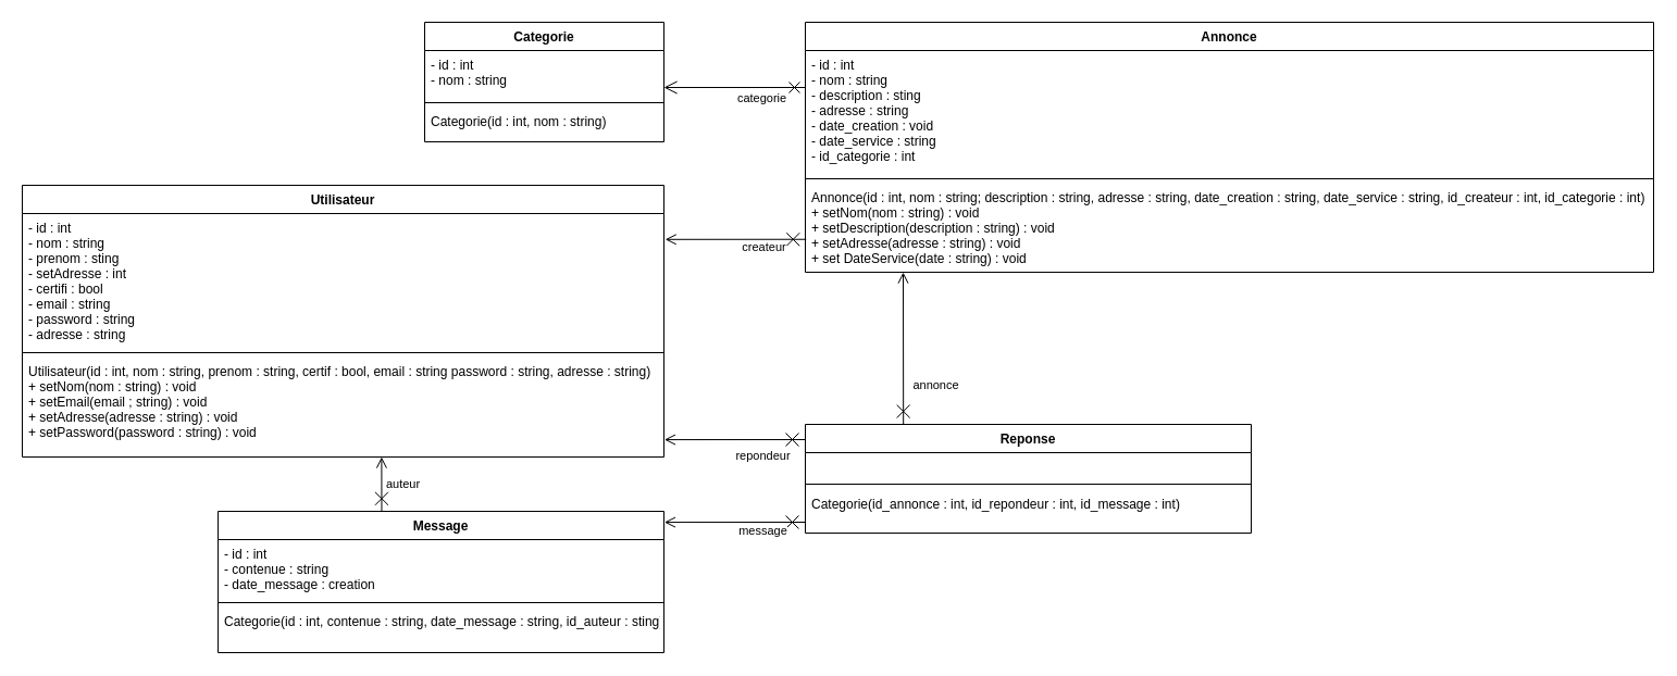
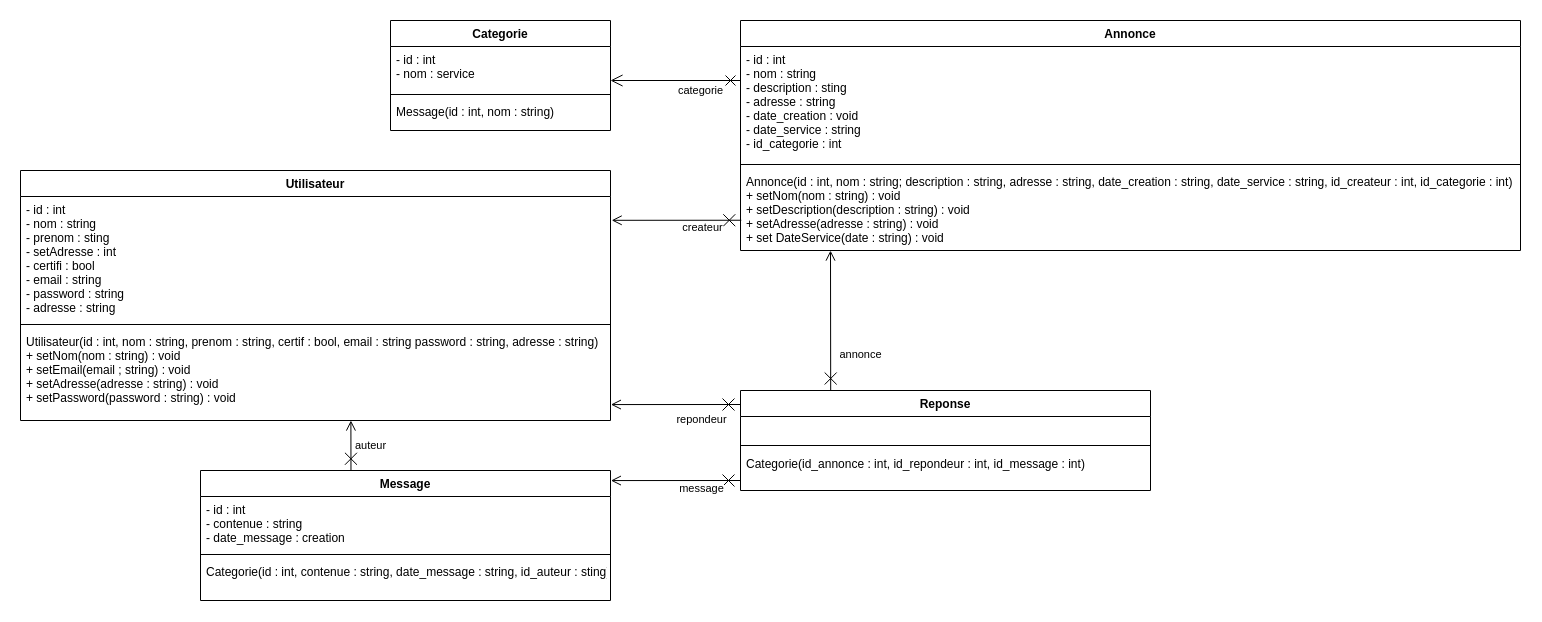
  <mxCell id="0" />
  <mxCell id="1" parent="0" />
  <mxCell id="2" value="Utilisateur" style="swimlane;fontStyle=1;align=center;verticalAlign=top;childLayout=stackLayout;horizontal=1;startSize=26;horizontalStack=0;resizeParent=1;resizeParentMax=0;resizeLast=0;collapsible=1;marginBottom=0;" parent="1" vertex="1"><mxGeometry x="20" y="170" width="590" height="250" as="geometry" /></mxCell>
  <mxCell id="3" value="- id : int&#10;- nom : string&#10;- prenom : sting&#10;- setAdresse : int&#10;- certifi : bool&#10;- email : string&#10;- password : string&#10;- adresse : string&#10;" style="text;strokeColor=none;fillColor=none;align=left;verticalAlign=top;spacingLeft=4;spacingRight=4;overflow=hidden;rotatable=0;points=[[0,0.5],[1,0.5]];portConstraint=eastwest;" parent="2" vertex="1"><mxGeometry y="26" width="590" height="124" as="geometry" /></mxCell>
  <mxCell id="4" value="" style="line;strokeWidth=1;fillColor=none;align=left;verticalAlign=middle;spacingTop=-1;spacingLeft=3;spacingRight=3;rotatable=0;labelPosition=right;points=[];portConstraint=eastwest;" parent="2" vertex="1"><mxGeometry y="150" width="590" height="8" as="geometry" /></mxCell>
  <mxCell id="5" value="Utilisateur(id : int, nom : string, prenom : string, certif : bool, email : string password : string, adresse : string)&#10;+ setNom(nom : string) : void&#10;+ setEmail(email ; string) : void&#10;+ setAdresse(adresse : string) : void&#10;+ setPassword(password : string) : void&#10;&#10;" style="text;strokeColor=none;fillColor=none;align=left;verticalAlign=top;spacingLeft=4;spacingRight=4;overflow=hidden;rotatable=0;points=[[0,0.5],[1,0.5]];portConstraint=eastwest;" parent="2" vertex="1"><mxGeometry y="158" width="590" height="92" as="geometry" /></mxCell>
  <mxCell id="6" value="Annonce" style="swimlane;fontStyle=1;align=center;verticalAlign=top;childLayout=stackLayout;horizontal=1;startSize=26;horizontalStack=0;resizeParent=1;resizeParentMax=0;resizeLast=0;collapsible=1;marginBottom=0;" parent="1" vertex="1"><mxGeometry x="740" y="20" width="780" height="230" as="geometry" /></mxCell>
  <mxCell id="7" value="- id : int&#10;- nom : string&#10;- description : sting&#10;- adresse : string&#10;- date_creation : void&#10;- date_service : string&#10;- id_categorie : int&#10;&#10;" style="text;strokeColor=none;fillColor=none;align=left;verticalAlign=top;spacingLeft=4;spacingRight=4;overflow=hidden;rotatable=0;points=[[0,0.5],[1,0.5]];portConstraint=eastwest;" parent="6" vertex="1"><mxGeometry y="26" width="780" height="114" as="geometry" /></mxCell>
  <mxCell id="8" value="" style="line;strokeWidth=1;fillColor=none;align=left;verticalAlign=middle;spacingTop=-1;spacingLeft=3;spacingRight=3;rotatable=0;labelPosition=right;points=[];portConstraint=eastwest;" parent="6" vertex="1"><mxGeometry y="140" width="780" height="8" as="geometry" /></mxCell>
  <mxCell id="9" value="Annonce(id : int, nom : string; description : string, adresse : string, date_creation : string, date_service : string, id_createur : int, id_categorie : int)&#10;+ setNom(nom : string) : void&#10;+ setDescription(description : string) : void&#10;+ setAdresse(adresse : string) : void&#10;+ set DateService(date : string) : void&#10;&#10;" style="text;strokeColor=none;fillColor=none;align=left;verticalAlign=top;spacingLeft=4;spacingRight=4;overflow=hidden;rotatable=0;points=[[0,0.5],[1,0.5]];portConstraint=eastwest;" parent="6" vertex="1"><mxGeometry y="148" width="780" height="82" as="geometry" /></mxCell>
  <mxCell id="10" value="" style="endArrow=open;startArrow=cross;endFill=0;startFill=0;endSize=8;startSize=10;html=1;entryX=1.002;entryY=0.192;entryDx=0;entryDy=0;entryPerimeter=0;exitX=0.22;exitY=0;exitDx=0;exitDy=0;exitPerimeter=0;" edge="1" parent="6" source="16"><mxGeometry width="160" relative="1" as="geometry"><mxPoint x="219.6" y="230" as="sourcePoint" /><mxPoint x="90.0" y="230.068" as="targetPoint" /></mxGeometry></mxCell>
  <mxCell id="11" value="annonce" style="edgeLabel;html=1;align=center;verticalAlign=middle;resizable=0;points=[];" vertex="1" connectable="0" parent="10"><mxGeometry x="0.42" y="-1" relative="1" as="geometry"><mxPoint x="28.94" y="62.23" as="offset" /></mxGeometry></mxCell>
  <mxCell id="12" value="Message" style="swimlane;fontStyle=1;align=center;verticalAlign=top;childLayout=stackLayout;horizontal=1;startSize=26;horizontalStack=0;resizeParent=1;resizeParentMax=0;resizeLast=0;collapsible=1;marginBottom=0;" vertex="1" parent="1"><mxGeometry x="200" y="470" width="410" height="130" as="geometry" /></mxCell>
  <mxCell id="13" value="- id : int&#10;- contenue : string&#10;- date_message : creation&#10;" style="text;strokeColor=none;fillColor=none;align=left;verticalAlign=top;spacingLeft=4;spacingRight=4;overflow=hidden;rotatable=0;points=[[0,0.5],[1,0.5]];portConstraint=eastwest;" vertex="1" parent="12"><mxGeometry y="26" width="410" height="54" as="geometry" /></mxCell>
  <mxCell id="14" value="" style="line;strokeWidth=1;fillColor=none;align=left;verticalAlign=middle;spacingTop=-1;spacingLeft=3;spacingRight=3;rotatable=0;labelPosition=right;points=[];portConstraint=eastwest;" vertex="1" parent="12"><mxGeometry y="80" width="410" height="8" as="geometry" /></mxCell>
  <mxCell id="15" value="Categorie(id : int, contenue : string, date_message : string, id_auteur : sting)&#10;&#10;&#10;&#10;" style="text;strokeColor=none;fillColor=none;align=left;verticalAlign=top;spacingLeft=4;spacingRight=4;overflow=hidden;rotatable=0;points=[[0,0.5],[1,0.5]];portConstraint=eastwest;" vertex="1" parent="12"><mxGeometry y="88" width="410" height="42" as="geometry" /></mxCell>
  <mxCell id="16" value="Reponse" style="swimlane;fontStyle=1;align=center;verticalAlign=top;childLayout=stackLayout;horizontal=1;startSize=26;horizontalStack=0;resizeParent=1;resizeParentMax=0;resizeLast=0;collapsible=1;marginBottom=0;" vertex="1" parent="1"><mxGeometry x="740" y="390" width="410" height="100" as="geometry" /></mxCell>
  <mxCell id="17" value="           " style="text;strokeColor=none;fillColor=none;align=left;verticalAlign=top;spacingLeft=4;spacingRight=4;overflow=hidden;rotatable=0;points=[[0,0.5],[1,0.5]];portConstraint=eastwest;" vertex="1" parent="16"><mxGeometry y="26" width="410" height="24" as="geometry" /></mxCell>
  <mxCell id="18" value="" style="line;strokeWidth=1;fillColor=none;align=left;verticalAlign=middle;spacingTop=-1;spacingLeft=3;spacingRight=3;rotatable=0;labelPosition=right;points=[];portConstraint=eastwest;" vertex="1" parent="16"><mxGeometry y="50" width="410" height="10" as="geometry" /></mxCell>
  <mxCell id="19" value="Categorie(id_annonce : int, id_repondeur : int,  id_message : int)&#10;&#10;&#10;&#10;" style="text;strokeColor=none;fillColor=none;align=left;verticalAlign=top;spacingLeft=4;spacingRight=4;overflow=hidden;rotatable=0;points=[[0,0.5],[1,0.5]];portConstraint=eastwest;" vertex="1" parent="16"><mxGeometry y="60" width="410" height="40" as="geometry" /></mxCell>
  <mxCell id="20" value="" style="endArrow=open;startArrow=cross;endFill=0;startFill=0;endSize=8;startSize=10;html=1;exitX=0.001;exitY=0.631;exitDx=0;exitDy=0;exitPerimeter=0;entryX=1.002;entryY=0.192;entryDx=0;entryDy=0;entryPerimeter=0;" edge="1" parent="1" source="9" target="3"><mxGeometry width="160" relative="1" as="geometry"><mxPoint x="610" y="71" as="sourcePoint" /><mxPoint x="611" y="85" as="targetPoint" /></mxGeometry></mxCell>
  <mxCell id="21" value="createur" style="edgeLabel;html=1;align=center;verticalAlign=middle;resizable=0;points=[];" vertex="1" connectable="0" parent="20"><mxGeometry x="0.42" y="-1" relative="1" as="geometry"><mxPoint x="52.56" y="8.05" as="offset" /></mxGeometry></mxCell>
  <mxCell id="22" value="Categorie" style="swimlane;fontStyle=1;align=center;verticalAlign=top;childLayout=stackLayout;horizontal=1;startSize=26;horizontalStack=0;resizeParent=1;resizeParentMax=0;resizeLast=0;collapsible=1;marginBottom=0;" vertex="1" parent="1"><mxGeometry x="390" y="20" width="220" height="110" as="geometry" /></mxCell>
- <mxCell id="23" value="- id : int&#10;- nom : string&#10;" style="text;strokeColor=none;fillColor=none;align=left;verticalAlign=top;spacingLeft=4;spacingRight=4;overflow=hidden;rotatable=0;points=[[0,0.5],[1,0.5]];portConstraint=eastwest;" vertex="1" parent="22"><mxGeometry y="26" width="220" height="44" as="geometry" /></mxCell>
+ <mxCell id="23" value="- id : int&#10;- nom : service&#10;" style="text;strokeColor=none;fillColor=none;align=left;verticalAlign=top;spacingLeft=4;spacingRight=4;overflow=hidden;rotatable=0;points=[[0,0.5],[1,0.5]];portConstraint=eastwest;" vertex="1" parent="22"><mxGeometry y="26" width="220" height="44" as="geometry" /></mxCell>
  <mxCell id="24" value="" style="line;strokeWidth=1;fillColor=none;align=left;verticalAlign=middle;spacingTop=-1;spacingLeft=3;spacingRight=3;rotatable=0;labelPosition=right;points=[];portConstraint=eastwest;" vertex="1" parent="22"><mxGeometry y="70" width="220" height="8" as="geometry" /></mxCell>
- <mxCell id="25" value="Categorie(id : int, nom : string)&#10;&#10;" style="text;strokeColor=none;fillColor=none;align=left;verticalAlign=top;spacingLeft=4;spacingRight=4;overflow=hidden;rotatable=0;points=[[0,0.5],[1,0.5]];portConstraint=eastwest;" vertex="1" parent="22"><mxGeometry y="78" width="220" height="32" as="geometry" /></mxCell>
+ <mxCell id="25" value="Message(id : int, nom : string)&#10;&#10;" style="text;strokeColor=none;fillColor=none;align=left;verticalAlign=top;spacingLeft=4;spacingRight=4;overflow=hidden;rotatable=0;points=[[0,0.5],[1,0.5]];portConstraint=eastwest;" vertex="1" parent="22"><mxGeometry y="78" width="220" height="32" as="geometry" /></mxCell>
  <mxCell id="26" value="" style="endArrow=cross;startArrow=open;endFill=0;startFill=0;endSize=8;startSize=10;html=1;exitX=1;exitY=0.773;exitDx=0;exitDy=0;exitPerimeter=0;" edge="1" source="23" parent="1"><mxGeometry width="160" relative="1" as="geometry"><mxPoint x="640" y="80" as="sourcePoint" /><mxPoint x="740" y="80" as="targetPoint" /></mxGeometry></mxCell>
  <mxCell id="27" value="categorie" style="edgeLabel;html=1;align=center;verticalAlign=middle;resizable=0;points=[];" vertex="1" connectable="0" parent="26"><mxGeometry x="0.213" y="-2" relative="1" as="geometry"><mxPoint x="10.83" y="7" as="offset" /></mxGeometry></mxCell>
  <mxCell id="28" value="" style="endArrow=open;startArrow=cross;endFill=0;startFill=0;endSize=8;startSize=10;html=1;entryX=0.56;entryY=1;entryDx=0;entryDy=0;entryPerimeter=0;exitX=0.367;exitY=0.002;exitDx=0;exitDy=0;exitPerimeter=0;" edge="1" parent="1" source="12" target="5"><mxGeometry width="160" relative="1" as="geometry"><mxPoint x="371" y="490" as="sourcePoint" /><mxPoint x="650" y="510" as="targetPoint" /></mxGeometry></mxCell>
  <mxCell id="29" value="auteur" style="edgeLabel;html=1;align=center;verticalAlign=middle;resizable=0;points=[];" vertex="1" connectable="0" parent="28"><mxGeometry x="-0.587" relative="1" as="geometry"><mxPoint x="19.54" y="-15.63" as="offset" /></mxGeometry></mxCell>
  <mxCell id="30" value="" style="endArrow=open;startArrow=cross;endFill=0;startFill=0;endSize=8;startSize=10;html=1;entryX=1.002;entryY=0.192;entryDx=0;entryDy=0;entryPerimeter=0;" edge="1" parent="1"><mxGeometry width="160" relative="1" as="geometry"><mxPoint x="740" y="480" as="sourcePoint" /><mxPoint x="610.4" y="480.068" as="targetPoint" /></mxGeometry></mxCell>
  <mxCell id="31" value="message" style="edgeLabel;html=1;align=center;verticalAlign=middle;resizable=0;points=[];" vertex="1" connectable="0" parent="30"><mxGeometry x="0.42" y="-1" relative="1" as="geometry"><mxPoint x="52.56" y="8.05" as="offset" /></mxGeometry></mxCell>
  <mxCell id="32" value="" style="endArrow=open;startArrow=cross;endFill=0;startFill=0;endSize=8;startSize=10;html=1;entryX=1.002;entryY=0.192;entryDx=0;entryDy=0;entryPerimeter=0;" edge="1" parent="1"><mxGeometry width="160" relative="1" as="geometry"><mxPoint x="740" y="404" as="sourcePoint" /><mxPoint x="610.4" y="404.068" as="targetPoint" /></mxGeometry></mxCell>
  <mxCell id="33" value="repondeur" style="edgeLabel;html=1;align=center;verticalAlign=middle;resizable=0;points=[];" vertex="1" connectable="0" parent="32"><mxGeometry x="0.42" y="-1" relative="1" as="geometry"><mxPoint x="52.56" y="15.95" as="offset" /></mxGeometry></mxCell>
